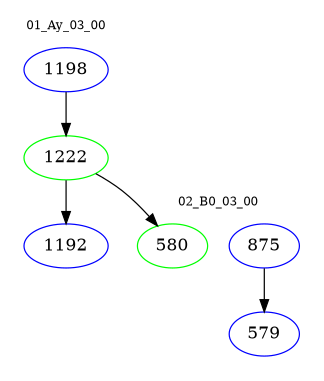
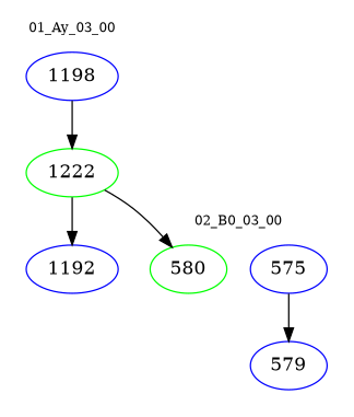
  digraph {
    node [color=blue]
    edge [color=black]
    n1 [label=1198]
    n2 [label=1192]
    n3 [color=green label=1222]
-   n4 [label=875]
+   n4 [label=575]
    n5 [label=579]
    n6 [color=green label=580]
    subgraph cluster_1 {
      color=white
      fontsize=10
      label="01_Ay_03_00"
      n1
      n2
      n3
    }
    subgraph cluster_2 {
      color=white
      fontsize=10
      label="02_B0_03_00"
      n4
      n5
      n6
    }
    n1 -> n3
    n3 -> n2
    n3 -> n6
    n4 -> n5
  }
